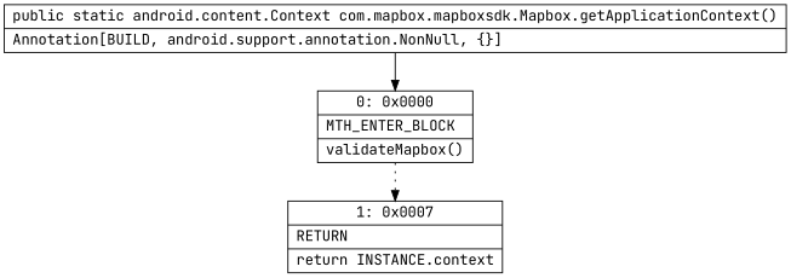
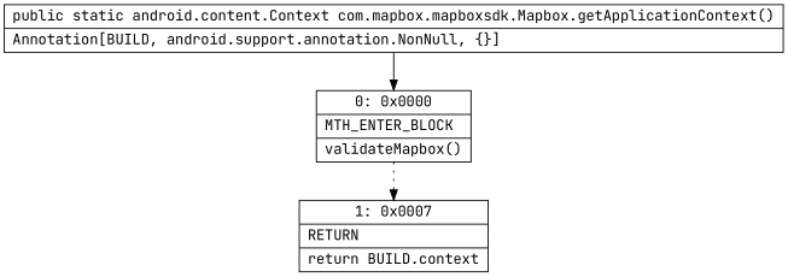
  digraph {
    fontname="JetBrains Mono"
    node [shape=record fontname="JetBrains Mono"]
    edge [fontname="JetBrains Mono"]
    n1 [label="{0\:\ 0x0000|MTH_ENTER_BLOCK\l|validateMapbox()\l}"]
-   n2 [label="{1\:\ 0x0007|RETURN\l|return INSTANCE.context\l}"]
+   n2 [label="{1\:\ 0x0007|RETURN\l|return BUILD.context\l}"]
    n3 [label="{public static android.content.Context com.mapbox.mapboxsdk.Mapbox.getApplicationContext()  | Annotation[BUILD, android.support.annotation.NonNull, \{\}]\l}"]
    n1 -> n2 [style=dotted]
    n3 -> n1 [style=solid]
  }
